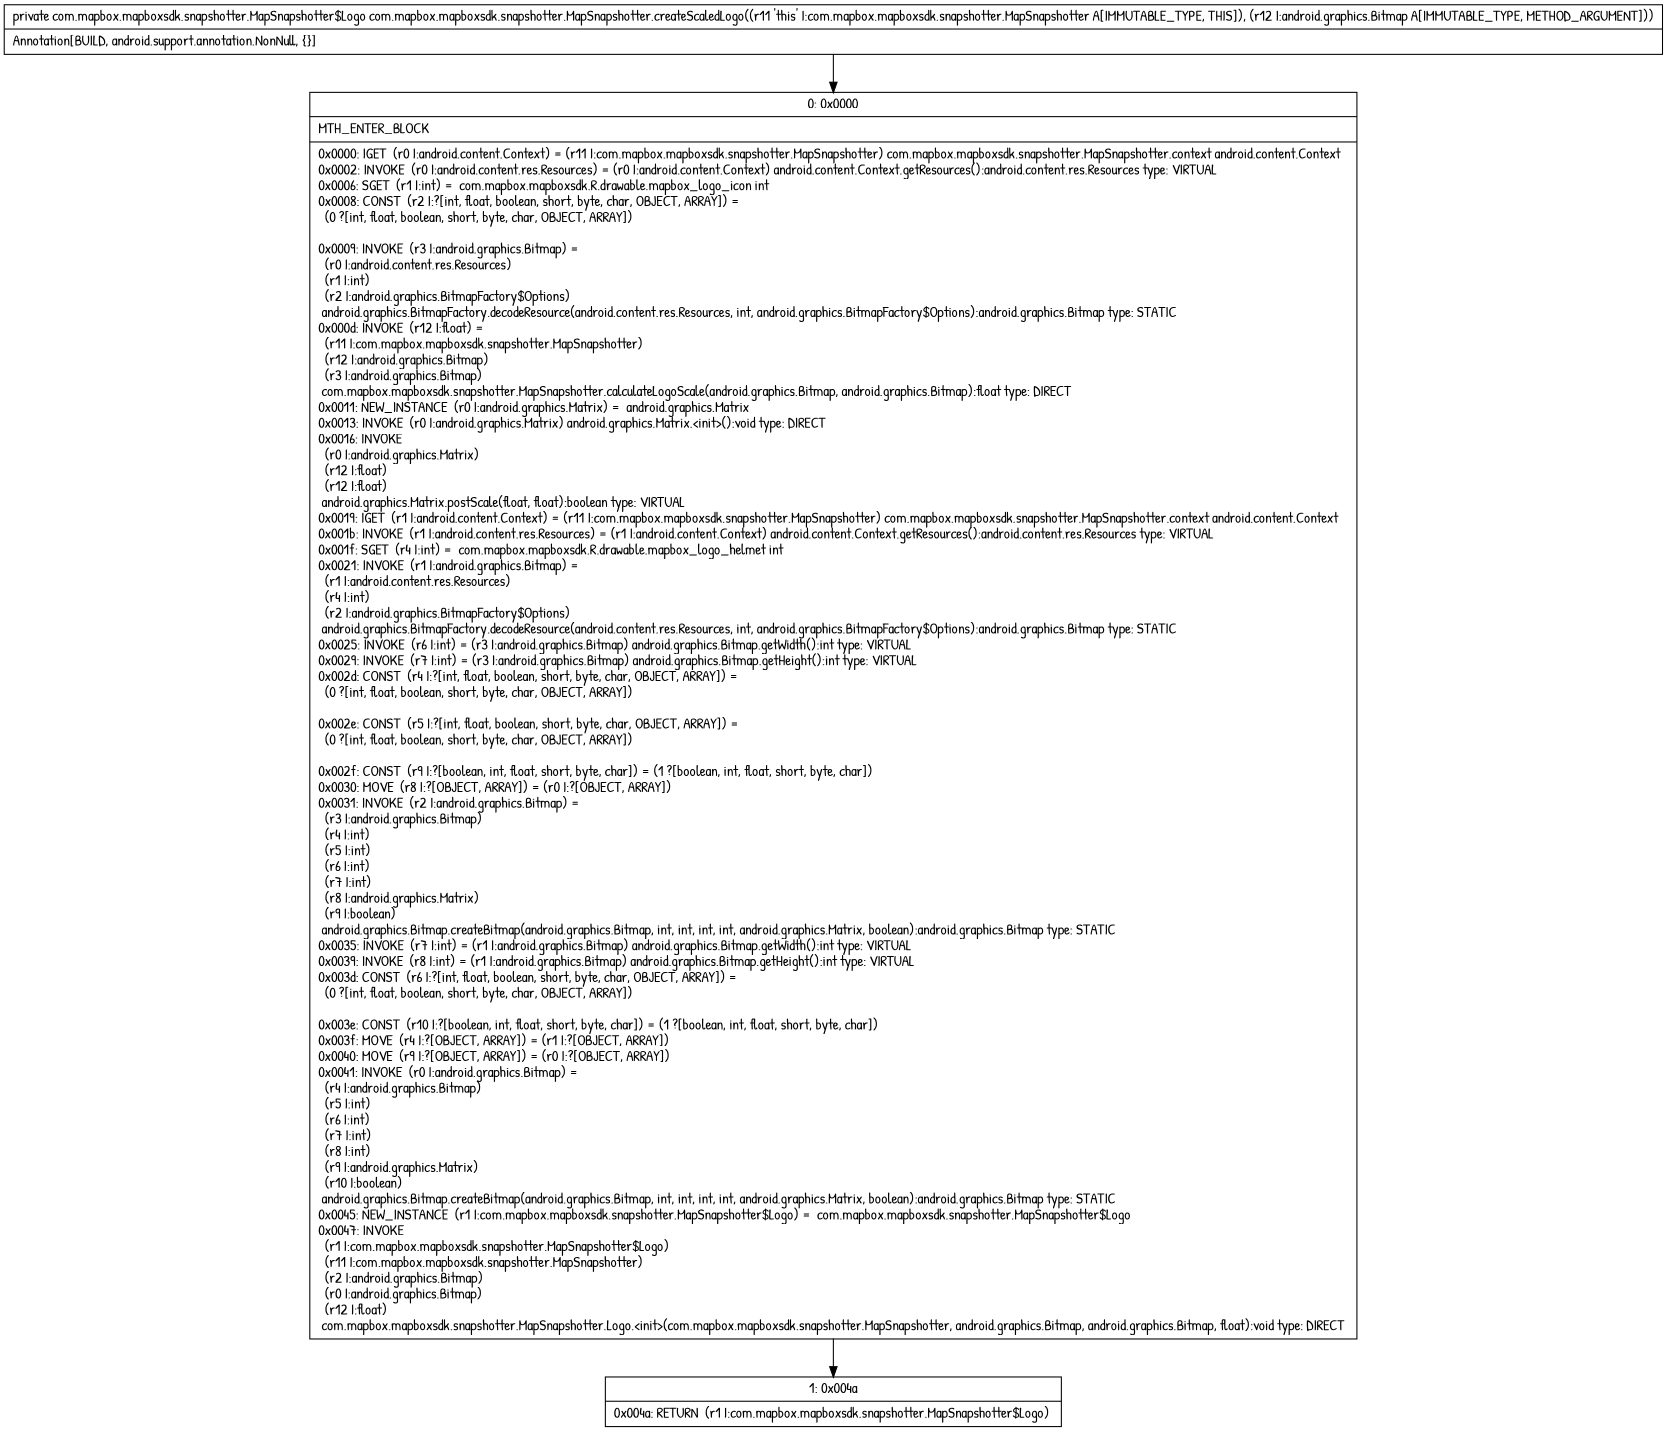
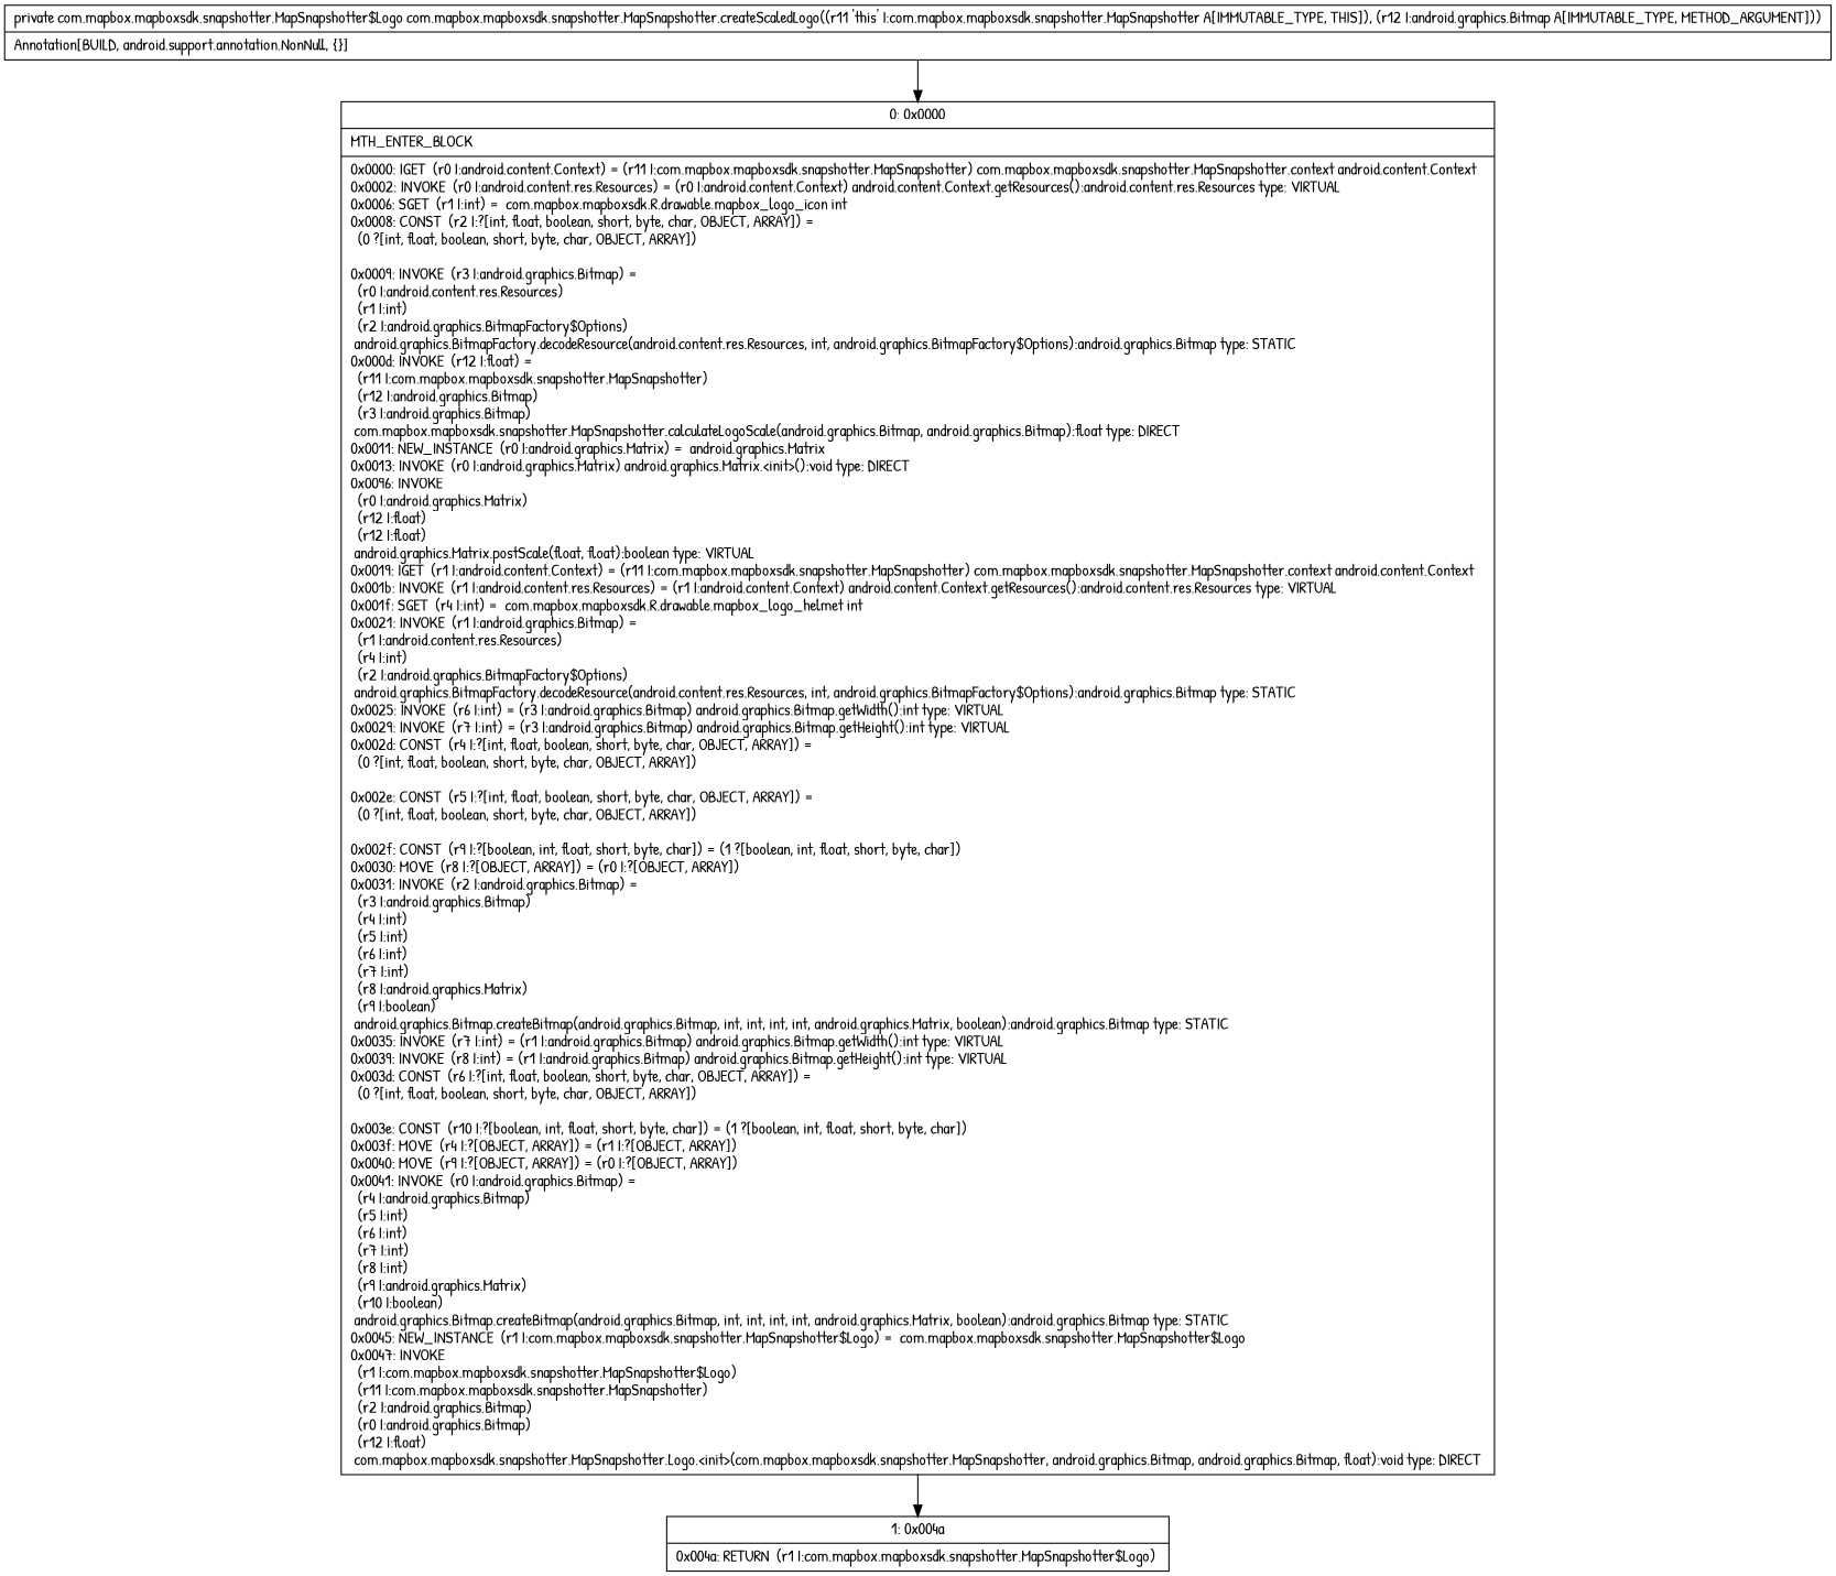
  digraph {
    fontname="Patrick Hand"
    node [shape=record fontname="Patrick Hand"]
    edge [fontname="Patrick Hand"]
-   n1 [label="{0\:\ 0x0000|MTH_ENTER_BLOCK\l|0x0000: IGET  (r0 I:android.content.Context) = (r11 I:com.mapbox.mapboxsdk.snapshotter.MapSnapshotter) com.mapbox.mapboxsdk.snapshotter.MapSnapshotter.context android.content.Context \l0x0002: INVOKE  (r0 I:android.content.res.Resources) = (r0 I:android.content.Context) android.content.Context.getResources():android.content.res.Resources type: VIRTUAL \l0x0006: SGET  (r1 I:int) =  com.mapbox.mapboxsdk.R.drawable.mapbox_logo_icon int \l0x0008: CONST  (r2 I:?[int, float, boolean, short, byte, char, OBJECT, ARRAY]) = \l  (0 ?[int, float, boolean, short, byte, char, OBJECT, ARRAY])\l \l0x0009: INVOKE  (r3 I:android.graphics.Bitmap) = \l  (r0 I:android.content.res.Resources)\l  (r1 I:int)\l  (r2 I:android.graphics.BitmapFactory$Options)\l android.graphics.BitmapFactory.decodeResource(android.content.res.Resources, int, android.graphics.BitmapFactory$Options):android.graphics.Bitmap type: STATIC \l0x000d: INVOKE  (r12 I:float) = \l  (r11 I:com.mapbox.mapboxsdk.snapshotter.MapSnapshotter)\l  (r12 I:android.graphics.Bitmap)\l  (r3 I:android.graphics.Bitmap)\l com.mapbox.mapboxsdk.snapshotter.MapSnapshotter.calculateLogoScale(android.graphics.Bitmap, android.graphics.Bitmap):float type: DIRECT \l0x0011: NEW_INSTANCE  (r0 I:android.graphics.Matrix) =  android.graphics.Matrix \l0x0013: INVOKE  (r0 I:android.graphics.Matrix) android.graphics.Matrix.\<init\>():void type: DIRECT \l0x0016: INVOKE  \l  (r0 I:android.graphics.Matrix)\l  (r12 I:float)\l  (r12 I:float)\l android.graphics.Matrix.postScale(float, float):boolean type: VIRTUAL \l0x0019: IGET  (r1 I:android.content.Context) = (r11 I:com.mapbox.mapboxsdk.snapshotter.MapSnapshotter) com.mapbox.mapboxsdk.snapshotter.MapSnapshotter.context android.content.Context \l0x001b: INVOKE  (r1 I:android.content.res.Resources) = (r1 I:android.content.Context) android.content.Context.getResources():android.content.res.Resources type: VIRTUAL \l0x001f: SGET  (r4 I:int) =  com.mapbox.mapboxsdk.R.drawable.mapbox_logo_helmet int \l0x0021: INVOKE  (r1 I:android.graphics.Bitmap) = \l  (r1 I:android.content.res.Resources)\l  (r4 I:int)\l  (r2 I:android.graphics.BitmapFactory$Options)\l android.graphics.BitmapFactory.decodeResource(android.content.res.Resources, int, android.graphics.BitmapFactory$Options):android.graphics.Bitmap type: STATIC \l0x0025: INVOKE  (r6 I:int) = (r3 I:android.graphics.Bitmap) android.graphics.Bitmap.getWidth():int type: VIRTUAL \l0x0029: INVOKE  (r7 I:int) = (r3 I:android.graphics.Bitmap) android.graphics.Bitmap.getHeight():int type: VIRTUAL \l0x002d: CONST  (r4 I:?[int, float, boolean, short, byte, char, OBJECT, ARRAY]) = \l  (0 ?[int, float, boolean, short, byte, char, OBJECT, ARRAY])\l \l0x002e: CONST  (r5 I:?[int, float, boolean, short, byte, char, OBJECT, ARRAY]) = \l  (0 ?[int, float, boolean, short, byte, char, OBJECT, ARRAY])\l \l0x002f: CONST  (r9 I:?[boolean, int, float, short, byte, char]) = (1 ?[boolean, int, float, short, byte, char]) \l0x0030: MOVE  (r8 I:?[OBJECT, ARRAY]) = (r0 I:?[OBJECT, ARRAY]) \l0x0031: INVOKE  (r2 I:android.graphics.Bitmap) = \l  (r3 I:android.graphics.Bitmap)\l  (r4 I:int)\l  (r5 I:int)\l  (r6 I:int)\l  (r7 I:int)\l  (r8 I:android.graphics.Matrix)\l  (r9 I:boolean)\l android.graphics.Bitmap.createBitmap(android.graphics.Bitmap, int, int, int, int, android.graphics.Matrix, boolean):android.graphics.Bitmap type: STATIC \l0x0035: INVOKE  (r7 I:int) = (r1 I:android.graphics.Bitmap) android.graphics.Bitmap.getWidth():int type: VIRTUAL \l0x0039: INVOKE  (r8 I:int) = (r1 I:android.graphics.Bitmap) android.graphics.Bitmap.getHeight():int type: VIRTUAL \l0x003d: CONST  (r6 I:?[int, float, boolean, short, byte, char, OBJECT, ARRAY]) = \l  (0 ?[int, float, boolean, short, byte, char, OBJECT, ARRAY])\l \l0x003e: CONST  (r10 I:?[boolean, int, float, short, byte, char]) = (1 ?[boolean, int, float, short, byte, char]) \l0x003f: MOVE  (r4 I:?[OBJECT, ARRAY]) = (r1 I:?[OBJECT, ARRAY]) \l0x0040: MOVE  (r9 I:?[OBJECT, ARRAY]) = (r0 I:?[OBJECT, ARRAY]) \l0x0041: INVOKE  (r0 I:android.graphics.Bitmap) = \l  (r4 I:android.graphics.Bitmap)\l  (r5 I:int)\l  (r6 I:int)\l  (r7 I:int)\l  (r8 I:int)\l  (r9 I:android.graphics.Matrix)\l  (r10 I:boolean)\l android.graphics.Bitmap.createBitmap(android.graphics.Bitmap, int, int, int, int, android.graphics.Matrix, boolean):android.graphics.Bitmap type: STATIC \l0x0045: NEW_INSTANCE  (r1 I:com.mapbox.mapboxsdk.snapshotter.MapSnapshotter$Logo) =  com.mapbox.mapboxsdk.snapshotter.MapSnapshotter$Logo \l0x0047: INVOKE  \l  (r1 I:com.mapbox.mapboxsdk.snapshotter.MapSnapshotter$Logo)\l  (r11 I:com.mapbox.mapboxsdk.snapshotter.MapSnapshotter)\l  (r2 I:android.graphics.Bitmap)\l  (r0 I:android.graphics.Bitmap)\l  (r12 I:float)\l com.mapbox.mapboxsdk.snapshotter.MapSnapshotter.Logo.\<init\>(com.mapbox.mapboxsdk.snapshotter.MapSnapshotter, android.graphics.Bitmap, android.graphics.Bitmap, float):void type: DIRECT \l}"]
+   n1 [label="{0\:\ 0x0000|MTH_ENTER_BLOCK\l|0x0000: IGET  (r0 I:android.content.Context) = (r11 I:com.mapbox.mapboxsdk.snapshotter.MapSnapshotter) com.mapbox.mapboxsdk.snapshotter.MapSnapshotter.context android.content.Context \l0x0002: INVOKE  (r0 I:android.content.res.Resources) = (r0 I:android.content.Context) android.content.Context.getResources():android.content.res.Resources type: VIRTUAL \l0x0006: SGET  (r1 I:int) =  com.mapbox.mapboxsdk.R.drawable.mapbox_logo_icon int \l0x0008: CONST  (r2 I:?[int, float, boolean, short, byte, char, OBJECT, ARRAY]) = \l  (0 ?[int, float, boolean, short, byte, char, OBJECT, ARRAY])\l \l0x0009: INVOKE  (r3 I:android.graphics.Bitmap) = \l  (r0 I:android.content.res.Resources)\l  (r1 I:int)\l  (r2 I:android.graphics.BitmapFactory$Options)\l android.graphics.BitmapFactory.decodeResource(android.content.res.Resources, int, android.graphics.BitmapFactory$Options):android.graphics.Bitmap type: STATIC \l0x000d: INVOKE  (r12 I:float) = \l  (r11 I:com.mapbox.mapboxsdk.snapshotter.MapSnapshotter)\l  (r12 I:android.graphics.Bitmap)\l  (r3 I:android.graphics.Bitmap)\l com.mapbox.mapboxsdk.snapshotter.MapSnapshotter.calculateLogoScale(android.graphics.Bitmap, android.graphics.Bitmap):float type: DIRECT \l0x0011: NEW_INSTANCE  (r0 I:android.graphics.Matrix) =  android.graphics.Matrix \l0x0013: INVOKE  (r0 I:android.graphics.Matrix) android.graphics.Matrix.\<init\>():void type: DIRECT \l0x0096: INVOKE  \l  (r0 I:android.graphics.Matrix)\l  (r12 I:float)\l  (r12 I:float)\l android.graphics.Matrix.postScale(float, float):boolean type: VIRTUAL \l0x0019: IGET  (r1 I:android.content.Context) = (r11 I:com.mapbox.mapboxsdk.snapshotter.MapSnapshotter) com.mapbox.mapboxsdk.snapshotter.MapSnapshotter.context android.content.Context \l0x001b: INVOKE  (r1 I:android.content.res.Resources) = (r1 I:android.content.Context) android.content.Context.getResources():android.content.res.Resources type: VIRTUAL \l0x001f: SGET  (r4 I:int) =  com.mapbox.mapboxsdk.R.drawable.mapbox_logo_helmet int \l0x0021: INVOKE  (r1 I:android.graphics.Bitmap) = \l  (r1 I:android.content.res.Resources)\l  (r4 I:int)\l  (r2 I:android.graphics.BitmapFactory$Options)\l android.graphics.BitmapFactory.decodeResource(android.content.res.Resources, int, android.graphics.BitmapFactory$Options):android.graphics.Bitmap type: STATIC \l0x0025: INVOKE  (r6 I:int) = (r3 I:android.graphics.Bitmap) android.graphics.Bitmap.getWidth():int type: VIRTUAL \l0x0029: INVOKE  (r7 I:int) = (r3 I:android.graphics.Bitmap) android.graphics.Bitmap.getHeight():int type: VIRTUAL \l0x002d: CONST  (r4 I:?[int, float, boolean, short, byte, char, OBJECT, ARRAY]) = \l  (0 ?[int, float, boolean, short, byte, char, OBJECT, ARRAY])\l \l0x002e: CONST  (r5 I:?[int, float, boolean, short, byte, char, OBJECT, ARRAY]) = \l  (0 ?[int, float, boolean, short, byte, char, OBJECT, ARRAY])\l \l0x002f: CONST  (r9 I:?[boolean, int, float, short, byte, char]) = (1 ?[boolean, int, float, short, byte, char]) \l0x0030: MOVE  (r8 I:?[OBJECT, ARRAY]) = (r0 I:?[OBJECT, ARRAY]) \l0x0031: INVOKE  (r2 I:android.graphics.Bitmap) = \l  (r3 I:android.graphics.Bitmap)\l  (r4 I:int)\l  (r5 I:int)\l  (r6 I:int)\l  (r7 I:int)\l  (r8 I:android.graphics.Matrix)\l  (r9 I:boolean)\l android.graphics.Bitmap.createBitmap(android.graphics.Bitmap, int, int, int, int, android.graphics.Matrix, boolean):android.graphics.Bitmap type: STATIC \l0x0035: INVOKE  (r7 I:int) = (r1 I:android.graphics.Bitmap) android.graphics.Bitmap.getWidth():int type: VIRTUAL \l0x0039: INVOKE  (r8 I:int) = (r1 I:android.graphics.Bitmap) android.graphics.Bitmap.getHeight():int type: VIRTUAL \l0x003d: CONST  (r6 I:?[int, float, boolean, short, byte, char, OBJECT, ARRAY]) = \l  (0 ?[int, float, boolean, short, byte, char, OBJECT, ARRAY])\l \l0x003e: CONST  (r10 I:?[boolean, int, float, short, byte, char]) = (1 ?[boolean, int, float, short, byte, char]) \l0x003f: MOVE  (r4 I:?[OBJECT, ARRAY]) = (r1 I:?[OBJECT, ARRAY]) \l0x0040: MOVE  (r9 I:?[OBJECT, ARRAY]) = (r0 I:?[OBJECT, ARRAY]) \l0x0041: INVOKE  (r0 I:android.graphics.Bitmap) = \l  (r4 I:android.graphics.Bitmap)\l  (r5 I:int)\l  (r6 I:int)\l  (r7 I:int)\l  (r8 I:int)\l  (r9 I:android.graphics.Matrix)\l  (r10 I:boolean)\l android.graphics.Bitmap.createBitmap(android.graphics.Bitmap, int, int, int, int, android.graphics.Matrix, boolean):android.graphics.Bitmap type: STATIC \l0x0045: NEW_INSTANCE  (r1 I:com.mapbox.mapboxsdk.snapshotter.MapSnapshotter$Logo) =  com.mapbox.mapboxsdk.snapshotter.MapSnapshotter$Logo \l0x0047: INVOKE  \l  (r1 I:com.mapbox.mapboxsdk.snapshotter.MapSnapshotter$Logo)\l  (r11 I:com.mapbox.mapboxsdk.snapshotter.MapSnapshotter)\l  (r2 I:android.graphics.Bitmap)\l  (r0 I:android.graphics.Bitmap)\l  (r12 I:float)\l com.mapbox.mapboxsdk.snapshotter.MapSnapshotter.Logo.\<init\>(com.mapbox.mapboxsdk.snapshotter.MapSnapshotter, android.graphics.Bitmap, android.graphics.Bitmap, float):void type: DIRECT \l}"]
    n2 [label="{1\:\ 0x004a|0x004a: RETURN  (r1 I:com.mapbox.mapboxsdk.snapshotter.MapSnapshotter$Logo) \l}"]
    n3 [label="{private com.mapbox.mapboxsdk.snapshotter.MapSnapshotter$Logo com.mapbox.mapboxsdk.snapshotter.MapSnapshotter.createScaledLogo((r11 'this' I:com.mapbox.mapboxsdk.snapshotter.MapSnapshotter A[IMMUTABLE_TYPE, THIS]), (r12 I:android.graphics.Bitmap A[IMMUTABLE_TYPE, METHOD_ARGUMENT]))  | Annotation[BUILD, android.support.annotation.NonNull, \{\}]\l}"]
    n1 -> n2
    n3 -> n1
  }
